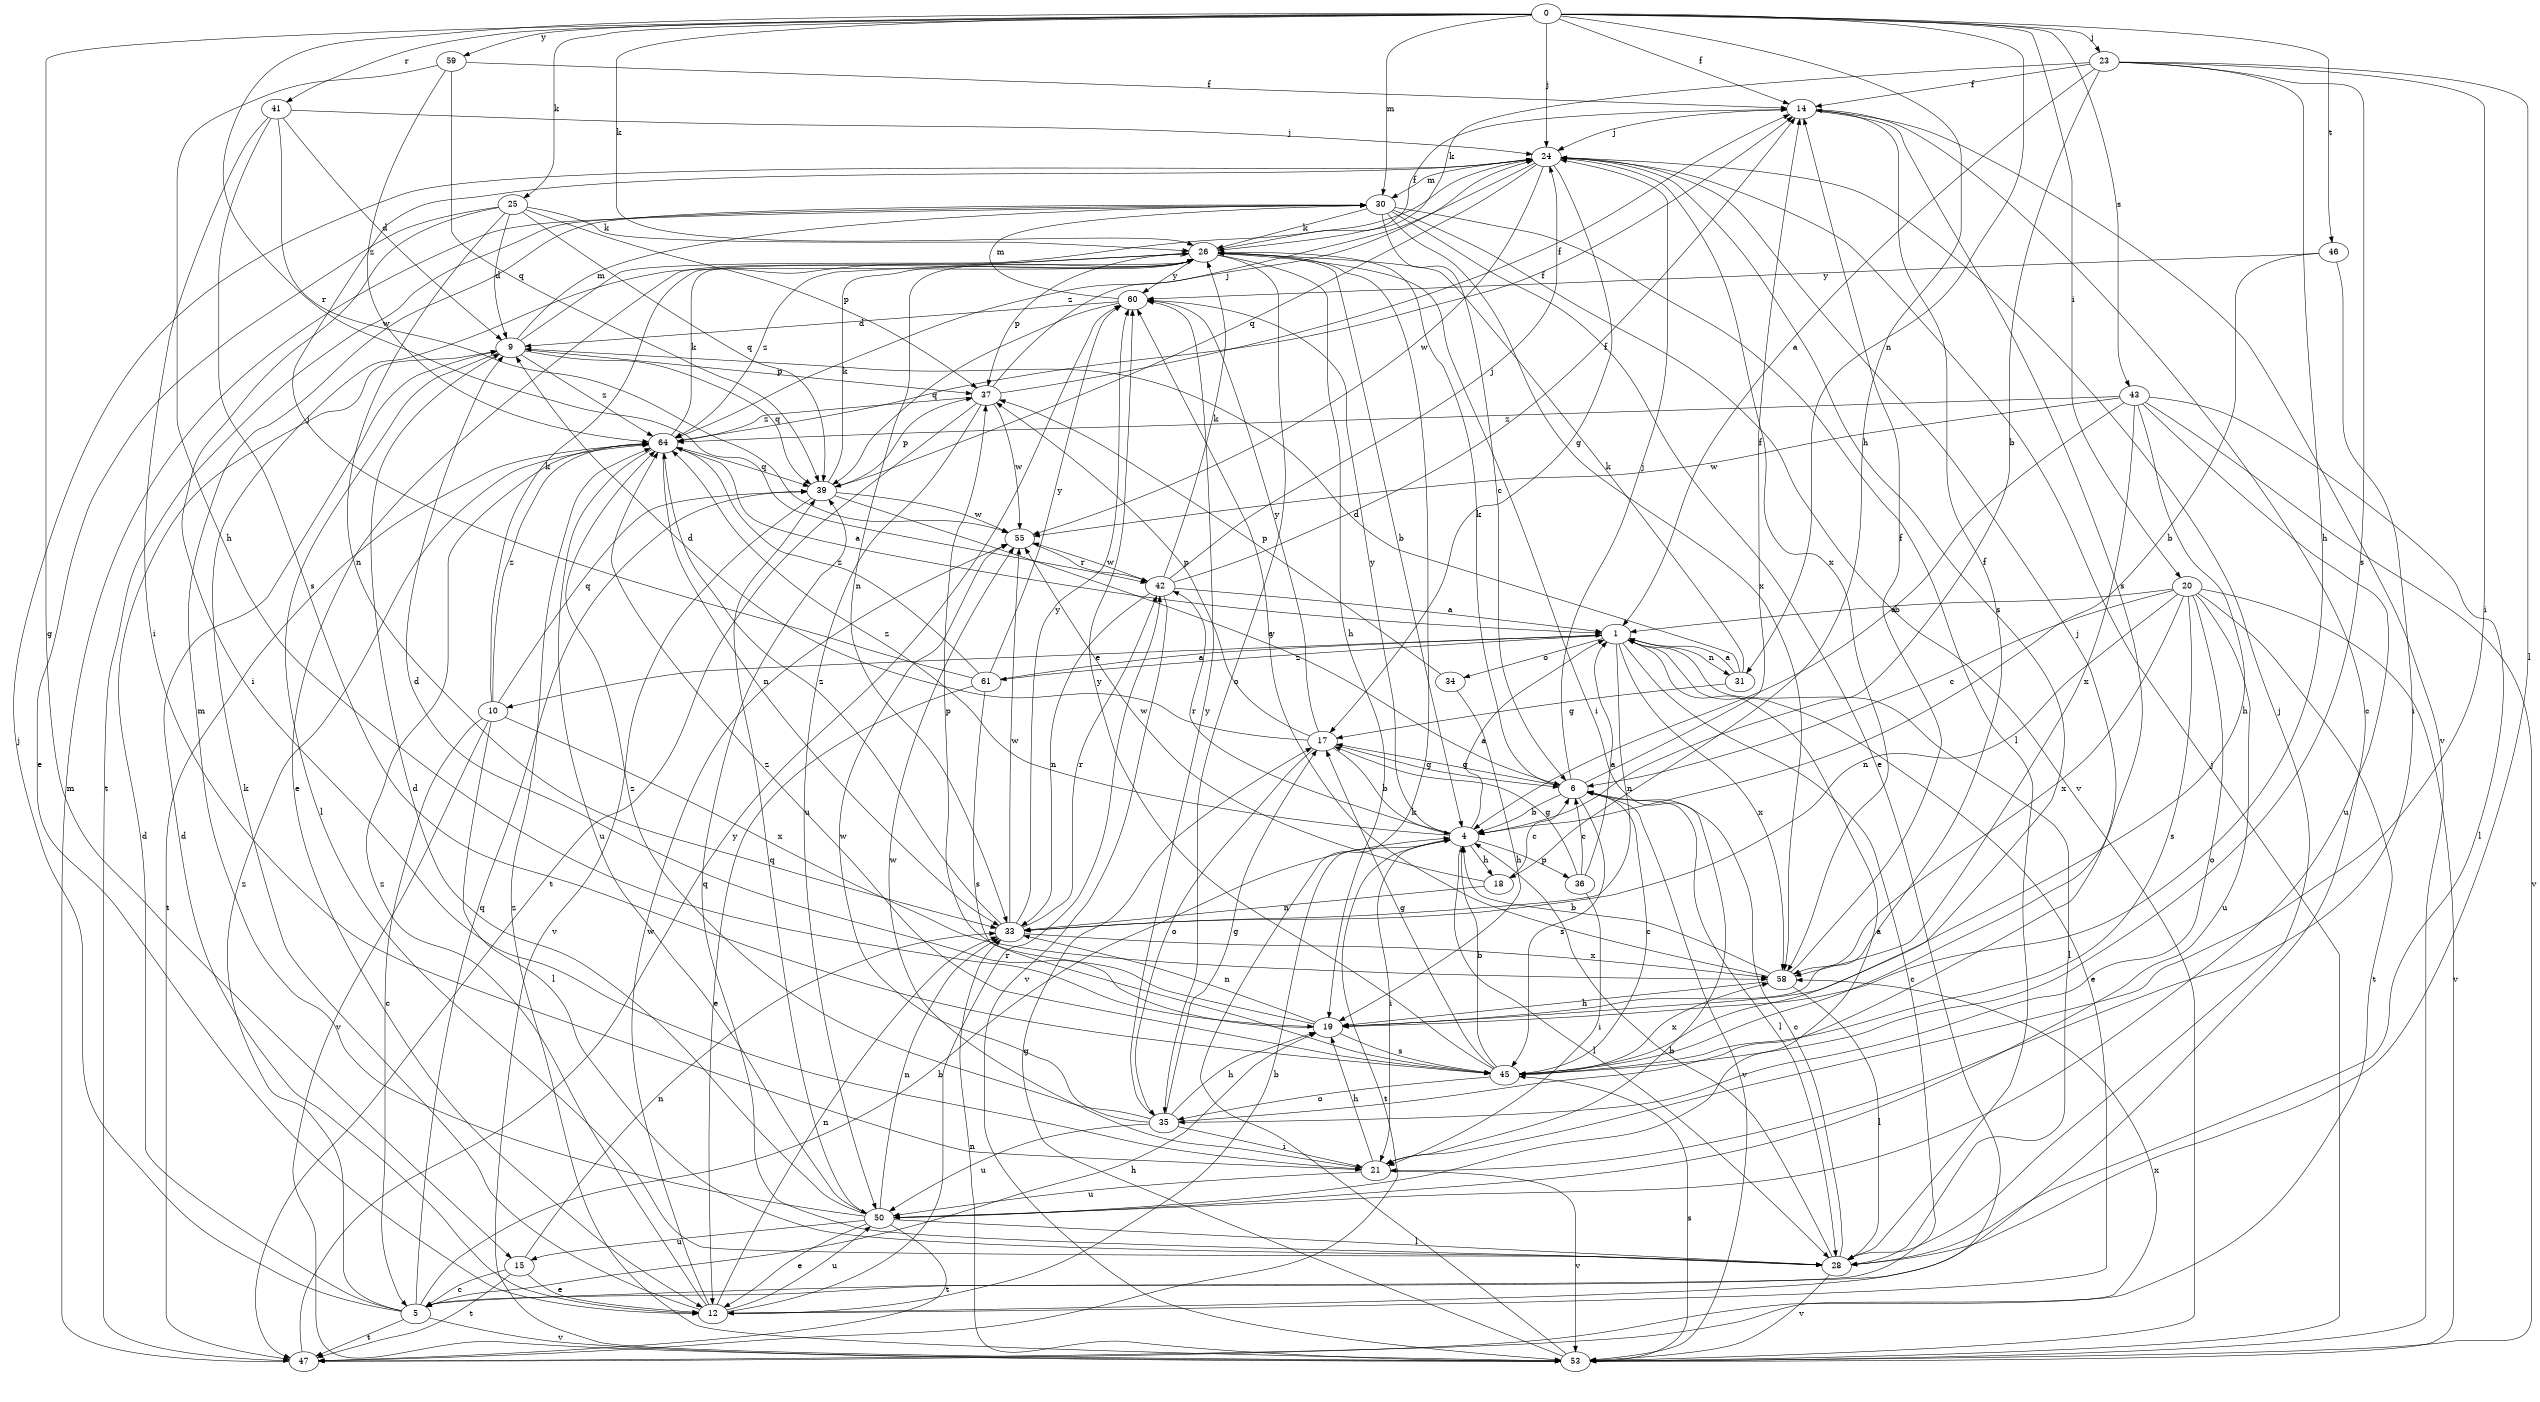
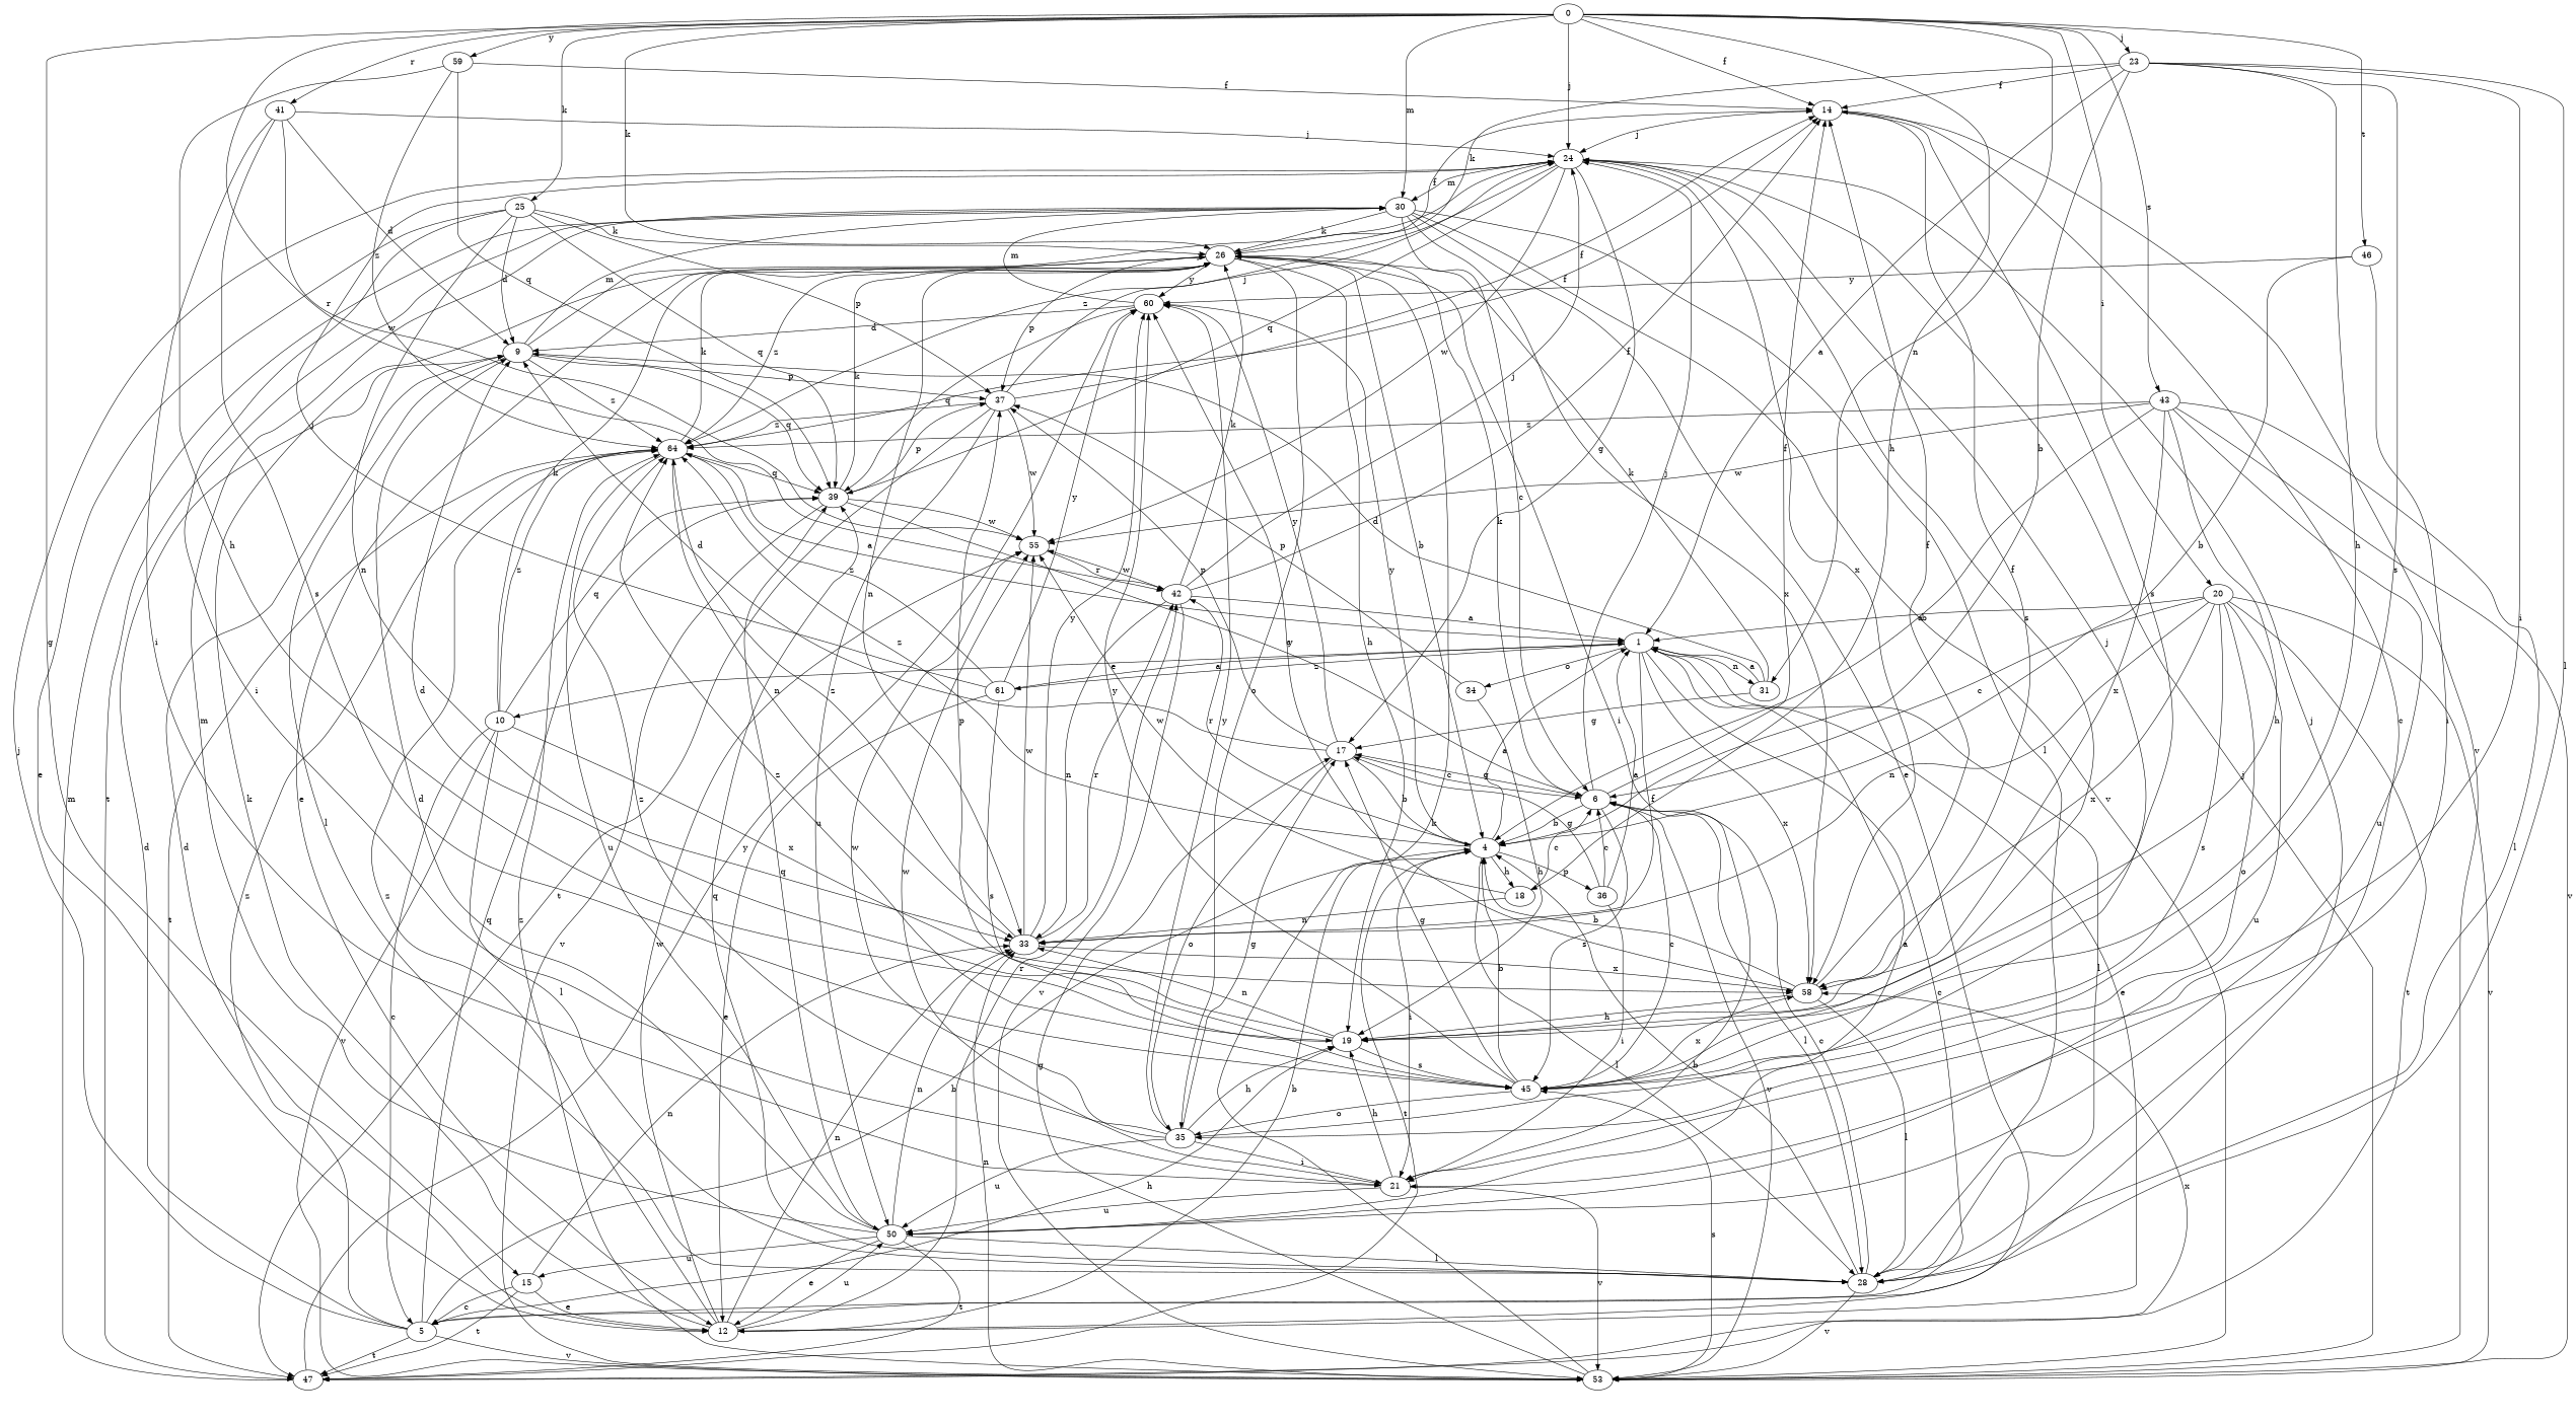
  strict digraph {
    0
    14
    15
    18
    20
    23
    24
    25
    26
    30
    31
    41
    42
    43
    46
    59
    5
    53
    45
    12
    33
    47
    6
    55
    1
    58
    50
    35
    28
    4
    21
    19
    64
    39
    17
    9
    37
    60
    10
    34
    61
    36
    0 -> 14 [label=f]
    0 -> 15 [label=g]
    0 -> 18 [label=h]
    0 -> 20 [label=i]
    0 -> 23 [label=j]
    0 -> 24 [label=j]
    0 -> 25 [label=k]
    0 -> 26 [label=k]
    0 -> 30 [label=m]
    0 -> 31 [label=n]
    0 -> 41 [label=r]
    0 -> 42 [label=r]
    0 -> 43 [label=s]
    0 -> 46 [label=t]
    0 -> 59 [label=y]
    14 -> 24 [label=j]
    14 -> 5 [label=c]
    14 -> 53 [label=v]
    14 -> 45 [label=s]
    15 -> 5 [label=c]
    15 -> 12 [label=e]
    15 -> 33 [label=n]
    15 -> 47 [label=t]
    18 -> 33 [label=n]
    18 -> 6 [label=c]
    18 -> 55 [label=w]
    20 -> 53 [label=v]
    20 -> 45 [label=s]
    20 -> 33 [label=n]
    20 -> 47 [label=t]
    20 -> 6 [label=c]
    20 -> 1 [label=a]
    20 -> 58 [label=x]
    20 -> 50 [label=u]
    20 -> 35 [label=o]
    23 -> 14 [label=f]
    23 -> 26 [label=k]
    23 -> 45 [label=s]
    23 -> 1 [label=a]
    23 -> 28 [label=l]
    23 -> 4 [label=b]
    23 -> 21 [label=i]
    23 -> 19 [label=h]
    24 -> 30 [label=m]
    24 -> 45 [label=s]
    24 -> 55 [label=w]
    24 -> 58 [label=x]
    24 -> 64 [label=z]
    24 -> 39 [label=q]
    24 -> 17 [label=g]
    25 -> 26 [label=k]
    25 -> 12 [label=e]
    25 -> 33 [label=n]
    25 -> 21 [label=i]
    25 -> 39 [label=q]
    25 -> 9 [label=d]
    25 -> 37 [label=p]
    26 -> 14 [label=f]
    26 -> 12 [label=e]
    26 -> 33 [label=n]
    26 -> 35 [label=o]
    26 -> 4 [label=b]
    26 -> 21 [label=i]
    26 -> 19 [label=h]
    26 -> 64 [label=z]
    26 -> 37 [label=p]
    26 -> 60 [label=y]
    30 -> 26 [label=k]
    30 -> 53 [label=v]
    30 -> 12 [label=e]
    30 -> 47 [label=t]
    30 -> 6 [label=c]
    30 -> 58 [label=x]
    30 -> 28 [label=l]
    31 -> 26 [label=k]
    31 -> 1 [label=a]
    31 -> 17 [label=g]
    31 -> 9 [label=d]
    41 -> 24 [label=j]
    41 -> 45 [label=s]
    41 -> 55 [label=w]
    41 -> 21 [label=i]
    41 -> 9 [label=d]
    42 -> 14 [label=f]
    42 -> 24 [label=j]
    42 -> 26 [label=k]
    42 -> 53 [label=v]
    42 -> 33 [label=n]
    42 -> 55 [label=w]
    42 -> 1 [label=a]
    43 -> 53 [label=v]
    43 -> 55 [label=w]
    43 -> 58 [label=x]
    43 -> 50 [label=u]
    43 -> 28 [label=l]
    43 -> 4 [label=b]
    43 -> 19 [label=h]
    43 -> 64 [label=z]
    46 -> 4 [label=b]
    46 -> 21 [label=i]
    46 -> 60 [label=y]
    59 -> 14 [label=f]
    59 -> 19 [label=h]
    59 -> 64 [label=z]
    59 -> 39 [label=q]
    5 -> 24 [label=j]
    5 -> 53 [label=v]
    5 -> 47 [label=t]
    5 -> 4 [label=b]
    5 -> 19 [label=h]
    5 -> 64 [label=z]
    5 -> 39 [label=q]
    5 -> 9 [label=d]
    53 -> 24 [label=j]
    53 -> 26 [label=k]
    53 -> 45 [label=s]
    53 -> 33 [label=n]
    53 -> 64 [label=z]
    53 -> 17 [label=g]
    45 -> 6 [label=c]
    45 -> 58 [label=x]
    45 -> 35 [label=o]
    45 -> 4 [label=b]
    45 -> 64 [label=z]
    45 -> 17 [label=g]
    45 -> 60 [label=y]
    12 -> 26 [label=k]
    12 -> 42 [label=r]
    12 -> 33 [label=n]
    12 -> 55 [label=w]
    12 -> 50 [label=u]
    12 -> 4 [label=b]
    12 -> 64 [label=z]
    12 -> 9 [label=d]
    33 -> 42 [label=r]
    33 -> 55 [label=w]
    33 -> 58 [label=x]
    33 -> 64 [label=z]
    33 -> 60 [label=y]
    47 -> 30 [label=m]
    47 -> 58 [label=x]
    47 -> 60 [label=y]
    6 -> 14 [label=f]
    6 -> 24 [label=j]
    6 -> 26 [label=k]
    6 -> 53 [label=v]
    6 -> 45 [label=s]
    6 -> 28 [label=l]
    6 -> 4 [label=b]
    6 -> 17 [label=g]
    55 -> 42 [label=r]
    1 -> 31 [label=n]
    1 -> 5 [label=c]
    1 -> 12 [label=e]
-   1 -> 33 [label=n]
+   1 -> 33 [label=f]
    1 -> 58 [label=x]
    1 -> 28 [label=l]
    1 -> 10 [label=e]
    1 -> 34 [label=o]
    1 -> 61 [label=z]
    58 -> 14 [label=f]
    58 -> 28 [label=l]
    58 -> 4 [label=b]
    58 -> 19 [label=h]
    58 -> 60 [label=y]
    50 -> 15 [label=u]
    50 -> 30 [label=m]
    50 -> 12 [label=e]
    50 -> 33 [label=n]
    50 -> 47 [label=t]
    50 -> 1 [label=a]
    50 -> 28 [label=l]
    50 -> 39 [label=q]
    50 -> 9 [label=d]
    35 -> 24 [label=j]
    35 -> 55 [label=w]
    35 -> 50 [label=u]
    35 -> 21 [label=i]
    35 -> 19 [label=h]
    35 -> 64 [label=z]
    35 -> 17 [label=g]
    35 -> 60 [label=y]
    28 -> 24 [label=j]
    28 -> 53 [label=v]
    28 -> 6 [label=c]
    28 -> 4 [label=b]
    28 -> 39 [label=q]
    4 -> 18 [label=h]
    4 -> 42 [label=r]
    4 -> 47 [label=t]
    4 -> 1 [label=a]
    4 -> 28 [label=l]
    4 -> 21 [label=i]
    4 -> 64 [label=z]
    4 -> 60 [label=y]
    4 -> 36 [label=p]
    21 -> 53 [label=v]
    21 -> 55 [label=w]
    21 -> 50 [label=u]
    21 -> 19 [label=h]
    19 -> 14 [label=f]
    19 -> 45 [label=s]
    19 -> 33 [label=n]
    19 -> 9 [label=d]
    19 -> 37 [label=p]
    64 -> 14 [label=f]
    64 -> 26 [label=k]
    64 -> 33 [label=n]
    64 -> 47 [label=t]
    64 -> 1 [label=a]
    64 -> 50 [label=u]
    64 -> 39 [label=q]
    39 -> 26 [label=k]
    39 -> 53 [label=v]
    39 -> 6 [label=c]
    39 -> 55 [label=w]
    39 -> 37 [label=p]
-   17 -> 6 [label=g]
+   17 -> 6 [label=c]
    17 -> 35 [label=o]
    17 -> 4 [label=b]
    17 -> 9 [label=d]
    17 -> 37 [label=p]
    17 -> 60 [label=y]
    9 -> 24 [label=j]
    9 -> 30 [label=m]
    9 -> 28 [label=l]
    9 -> 64 [label=z]
    9 -> 39 [label=q]
    9 -> 37 [label=p]
    37 -> 14 [label=f]
    37 -> 24 [label=j]
    37 -> 47 [label=t]
    37 -> 55 [label=w]
    37 -> 50 [label=u]
    37 -> 64 [label=z]
    60 -> 30 [label=m]
    60 -> 39 [label=q]
    60 -> 9 [label=d]
    10 -> 26 [label=k]
    10 -> 5 [label=c]
    10 -> 53 [label=v]
    10 -> 58 [label=x]
    10 -> 28 [label=l]
    10 -> 64 [label=z]
    10 -> 39 [label=q]
    34 -> 19 [label=h]
    34 -> 37 [label=p]
    61 -> 24 [label=j]
    61 -> 45 [label=s]
    61 -> 12 [label=e]
    61 -> 1 [label=a]
    61 -> 64 [label=z]
    61 -> 60 [label=y]
    36 -> 6 [label=c]
    36 -> 1 [label=a]
    36 -> 21 [label=i]
    36 -> 17 [label=g]
  }
